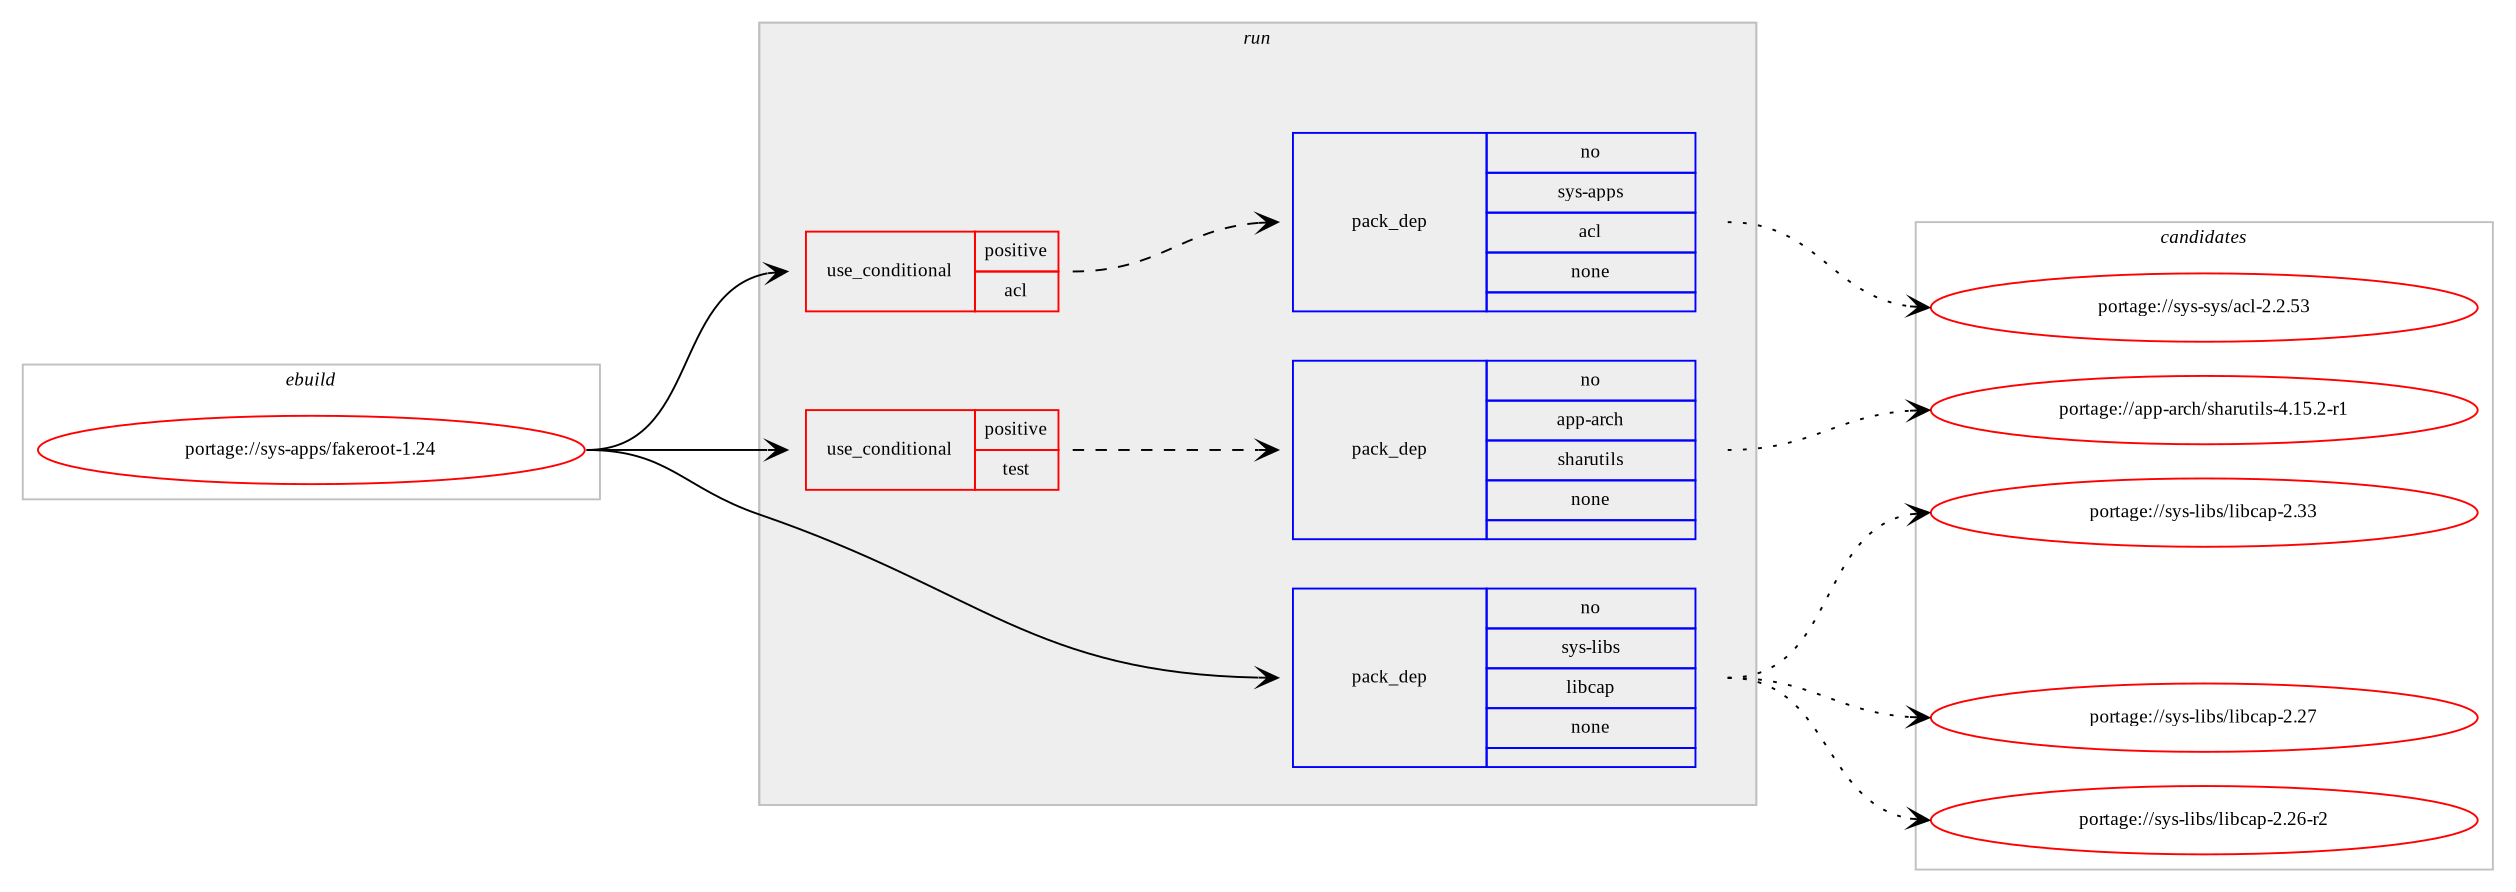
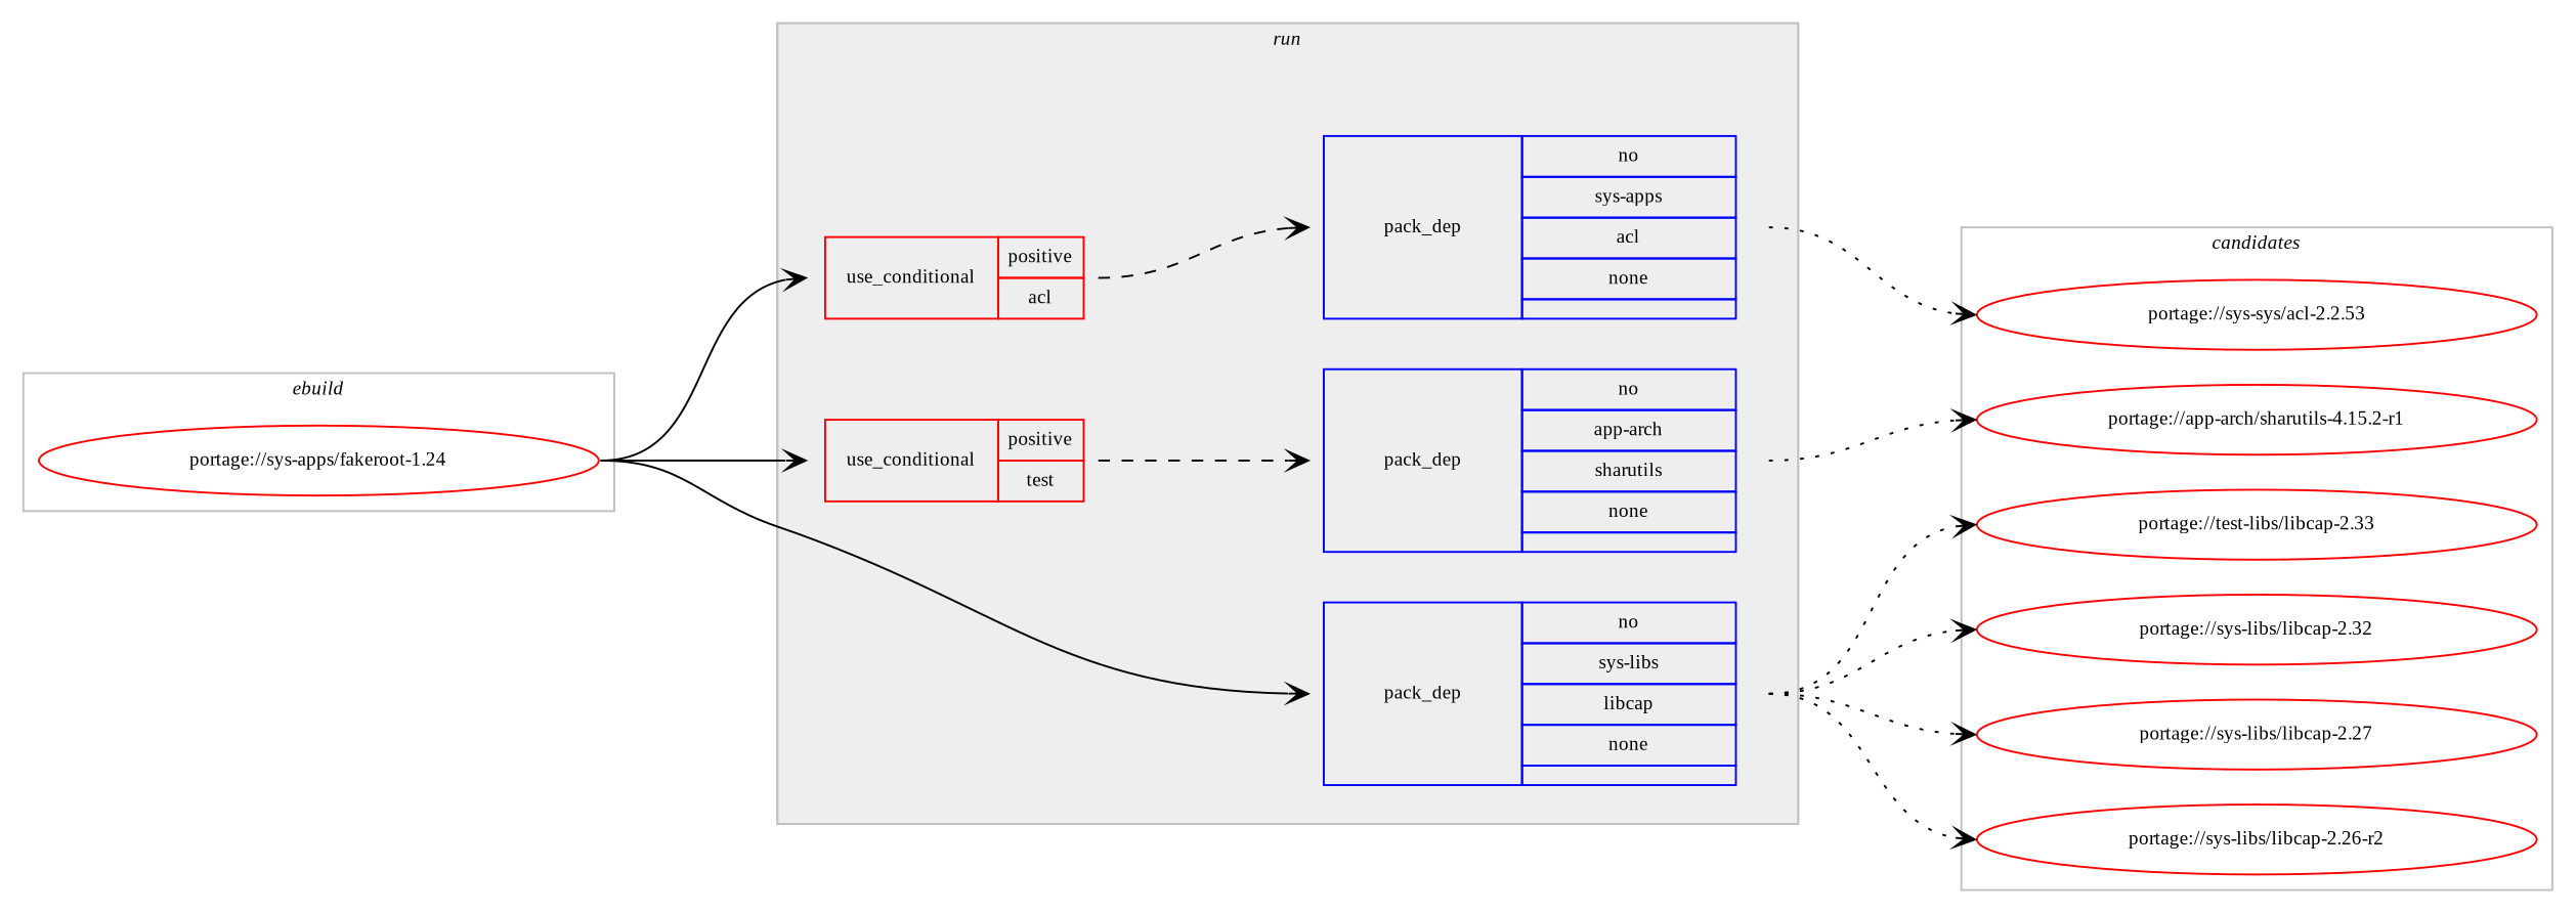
  digraph {
    compound=true
    concentrate=true
    fontname="Liberation Serif"
    fontsize=10
    newrank=true
    rankdir=LR
    ranksep=1.5
    node [color=red fontname="Liberation Serif" fontsize=10]
    edge [arrowhead=vee fontname="Liberation Serif" headport=w style=dotted tailport=e weight=100]
    n1 [label="portage://sys-apps/fakeroot-1.24" width=4]
    n2 [color=blue label=<<TABLE BORDER="0" CELLBORDER="1" CELLSPACING="0" CELLPADDING="4" WIDTH="220"><TR><TD ROWSPAN="6" CELLPADDING="30">pack_dep</TD></TR><TR><TD WIDTH="110">no</TD></TR><TR><TD>sys-apps</TD></TR><TR><TD>acl</TD></TR><TR><TD>none</TD></TR><TR><TD></TD></TR></TABLE>> shape=none]
    n3 [label=<<TABLE BORDER="0" CELLBORDER="1" CELLSPACING="0" CELLPADDING="4"><TR><TD ROWSPAN="3" CELLPADDING="10">use_conditional</TD></TR><TR><TD>positive</TD></TR><TR><TD>acl</TD></TR></TABLE>> shape=none]
    n4 [color=blue label=<<TABLE BORDER="0" CELLBORDER="1" CELLSPACING="0" CELLPADDING="4" WIDTH="220"><TR><TD ROWSPAN="6" CELLPADDING="30">pack_dep</TD></TR><TR><TD WIDTH="110">no</TD></TR><TR><TD>app-arch</TD></TR><TR><TD>sharutils</TD></TR><TR><TD>none</TD></TR><TR><TD></TD></TR></TABLE>> shape=none]
    n5 [label=<<TABLE BORDER="0" CELLBORDER="1" CELLSPACING="0" CELLPADDING="4"><TR><TD ROWSPAN="3" CELLPADDING="10">use_conditional</TD></TR><TR><TD>positive</TD></TR><TR><TD>test</TD></TR></TABLE>> shape=none]
    n6 [color=blue label=<<TABLE BORDER="0" CELLBORDER="1" CELLSPACING="0" CELLPADDING="4" WIDTH="220"><TR><TD ROWSPAN="6" CELLPADDING="30">pack_dep</TD></TR><TR><TD WIDTH="110">no</TD></TR><TR><TD>sys-libs</TD></TR><TR><TD>libcap</TD></TR><TR><TD>none</TD></TR><TR><TD></TD></TR></TABLE>> shape=none]
    n7 [label="portage://sys-sys/acl-2.2.53" width=4]
    n8 [label="portage://app-arch/sharutils-4.15.2-r1" width=4]
-   n9 [label="portage://sys-libs/libcap-2.33" width=4]
+   n9 [label="portage://test-libs/libcap-2.33" width=4]
+   n10 [label="portage://sys-libs/libcap-2.32" width=4]
    n11 [label="portage://sys-libs/libcap-2.27" width=4]
    n12 [label="portage://sys-libs/libcap-2.26-r2" width=4]
    subgraph cluster_1 {
      color=gray
      label=<<i>ebuild</i>>
      rank=same
      n1
    }
    subgraph cluster_2 {
      color=gray
      label=<<i>dependencies</i>>
      subgraph cluster_3 {
        color=gray
        fillcolor="#eeeeee"
        label=<<i>compile</i>>
        style=filled
        subgraph sub_4 {
          color=gray
          fillcolor="#eeeeee"
          label=<<i>compile</i>>
          style=filled
          n3
          subgraph sub_5 {
            color=gray
            fillcolor="#eeeeee"
            label=<<i>compile</i>>
            style=filled
            n2
          }
        }
        subgraph sub_6 {
          color=gray
          fillcolor="#eeeeee"
          label=<<i>compile</i>>
          style=filled
          n5
          subgraph sub_7 {
            color=gray
            fillcolor="#eeeeee"
            label=<<i>compile</i>>
            style=filled
            n4
          }
        }
        subgraph sub_8 {
          color=gray
          fillcolor="#eeeeee"
          label=<<i>compile</i>>
          style=filled
          n6
        }
      }
      subgraph cluster_9 {
        color=gray
        fillcolor="#eeeeee"
        label=<<i>compile and run</i>>
        style=filled
      }
      subgraph cluster_10 {
        color=gray
        fillcolor="#eeeeee"
        label=<<i>run</i>>
        style=filled
      }
    }
    subgraph cluster_11 {
      color=gray
      label=<<i>candidates</i>>
      rank=same
      subgraph sub_12 {
        color=black
        label=<<i>candidates</i>>
        nodesep=1
        rank=same
        n7
      }
      subgraph sub_13 {
        color=black
        label=<<i>candidates</i>>
        nodesep=1
        rank=same
        n8
      }
      subgraph sub_14 {
        color=black
        label=<<i>candidates</i>>
        nodesep=1
        rank=same
        n9
+       n10
        n11
        n12
      }
    }
    n1 -> n3 [style=solid weight=20]
    n1 -> n5 [style=solid weight=20]
    n1 -> n6 [style=solid weight=20]
    n2 -> n7
    n3 -> n2 [style=dashed weight=20]
    n4 -> n8
    n5 -> n4 [style=dashed weight=20]
    n6 -> n9
+   n6 -> n10
    n6 -> n11
    n6 -> n12
  }
